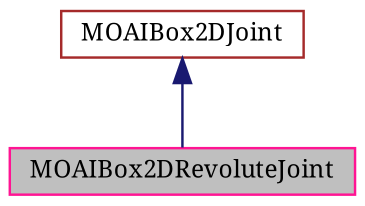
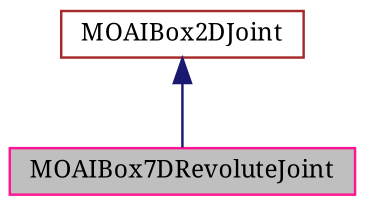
  digraph {
    fontname="Noto Serif"
    node [fontname="Noto Serif" fontsize=10 shape=record style=filled]
-   n1 [color=deeppink fillcolor=grey75 fontcolor=black height=0.2 label=MOAIBox2DRevoluteJoint width=0.4]
+   n1 [color=deeppink fillcolor=grey75 fontcolor=black height=0.2 label=MOAIBox7DRevoluteJoint width=0.4]
    n2 [color=brown fillcolor=white height=0.2 label=MOAIBox2DJoint width=0.4]
    n2 -> n1 [color=midnightblue dir=back fontname="Noto Serif" fontsize=10 labelfontname=FreeSans labelfontsize=10 style=solid]
  }
